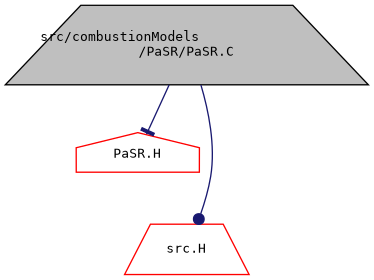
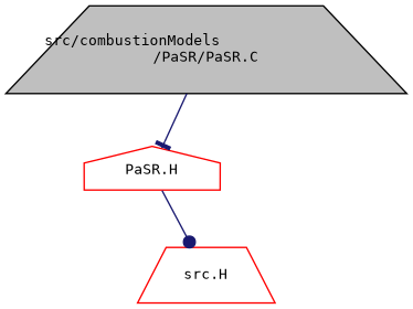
  digraph {
    fontname="DejaVu Sans Mono"
    node [color=red fontname="DejaVu Sans Mono" fontsize=10 shape=trapezium]
    edge [color=midnightblue fontname="DejaVu Sans Mono" fontsize=10 labelfontname=FreeSans labelfontsize=10 style=solid]
    n1 [color=black fillcolor=grey75 fontcolor=black height=0.2 label="src/combustionModels\l/PaSR/PaSR.C" style=filled width=0.4]
    n2 [height=0.2 label="PaSR.H" shape=house width=0.4]
    n3 [height=0.2 label="src.H" width=0.4]
    n1 -> n2 [arrowhead=tee]
-   n1 -> n3 [arrowhead=dot]
+   n2 -> n3 [arrowhead=dot]
  }
